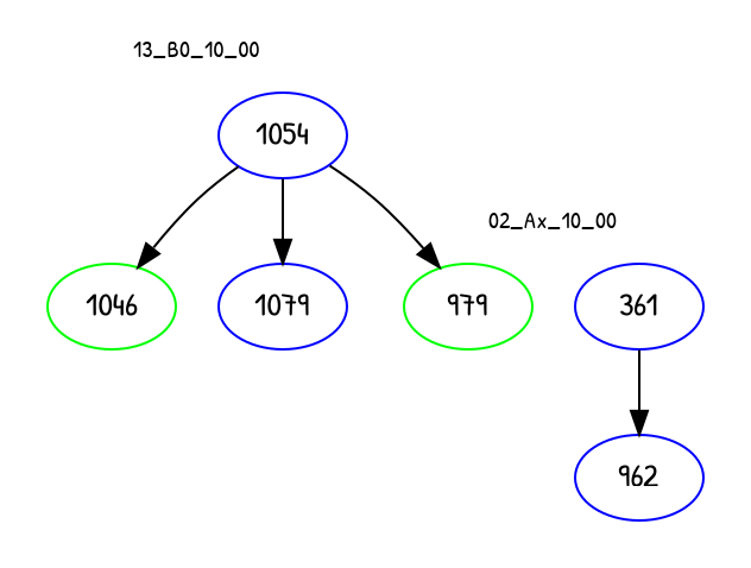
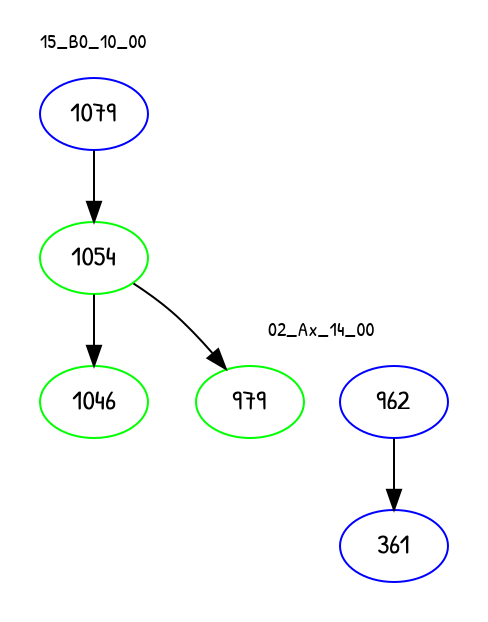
  digraph {
    fontname="Patrick Hand"
    node [color=blue fontname="Patrick Hand"]
    edge [color=black fontname="Patrick Hand"]
    n1 [label=962]
    n2 [label=361]
    n3 [color=green label=979]
-   n4 [label=1054]
+   n4 [color=green label=1054]
    n5 [color=green label=1046]
    n6 [label=1079]
    subgraph cluster_1 {
      color=white
      fontsize=10
-     label="02_Ax_10_00"
+     label="02_Ax_14_00"
      n1
      n2
      n3
    }
    subgraph cluster_2 {
      color=white
      fontsize=10
-     label="13_B0_10_00"
+     label="15_B0_10_00"
      n4
      n5
      n6
    }
-   n2 -> n1
+   n1 -> n2
    n4 -> n3
    n4 -> n5
-   n4 -> n6
+   n6 -> n4
  }
